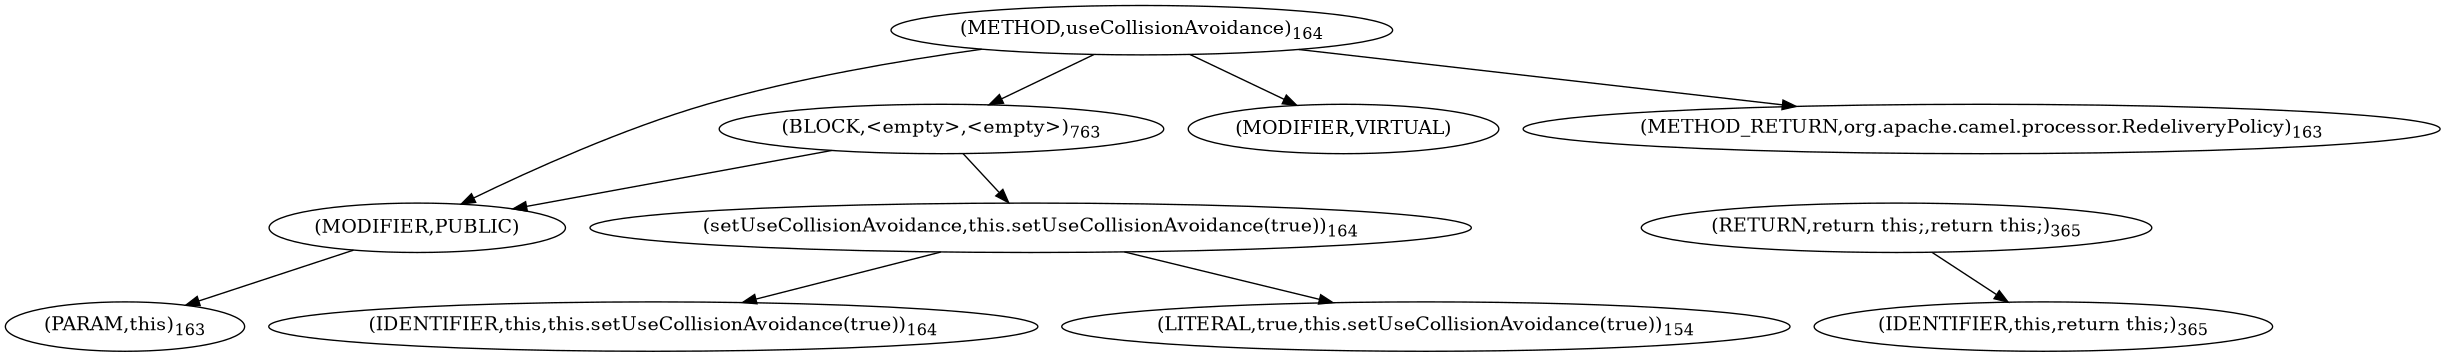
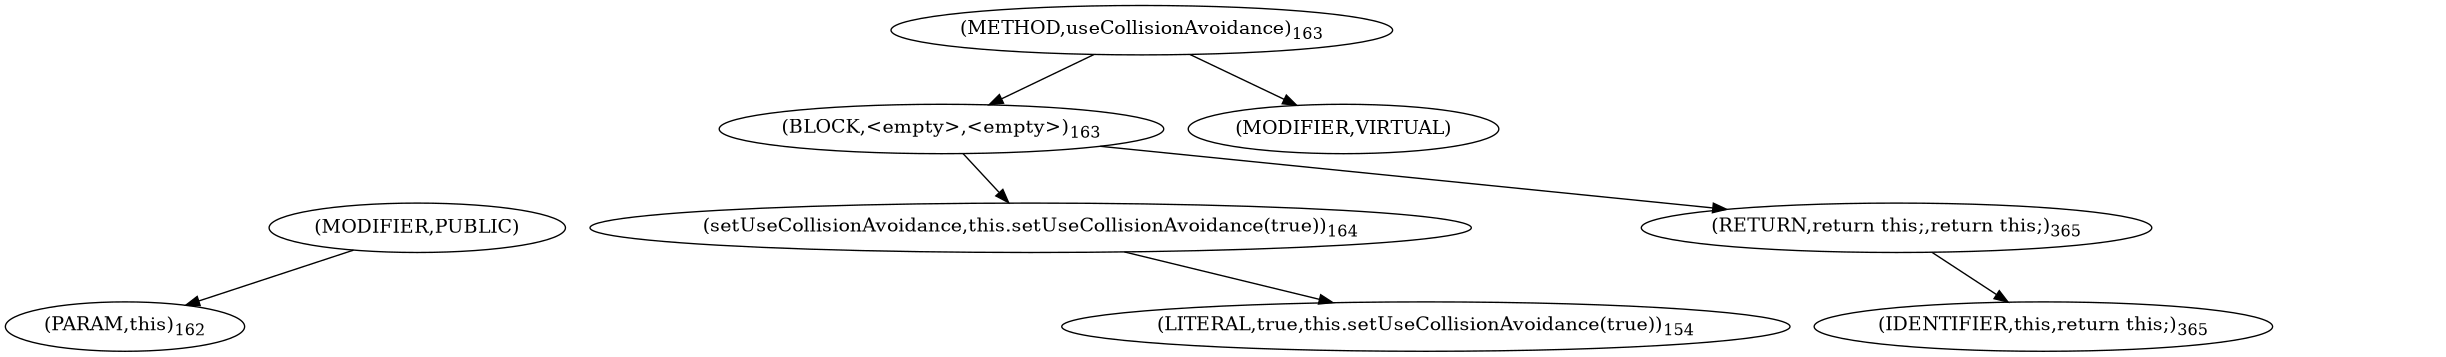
  digraph {
-   n1 [label=<(METHOD,useCollisionAvoidance)<SUB>164</SUB>>]
-   n2 [label=<(BLOCK,&lt;empty&gt;,&lt;empty&gt;)<SUB>763</SUB>>]
+   n1 [label=<(METHOD,useCollisionAvoidance)<SUB>163</SUB>>]
+   n2 [label=<(BLOCK,&lt;empty&gt;,&lt;empty&gt;)<SUB>163</SUB>>]
    n3 [label=<(MODIFIER,PUBLIC)>]
    n4 [label=<(MODIFIER,VIRTUAL)>]
-   n5 [label=<(METHOD_RETURN,org.apache.camel.processor.RedeliveryPolicy)<SUB>163</SUB>>]
-   n6 [label=<(PARAM,this)<SUB>163</SUB>>]
+   n6 [label=<(PARAM,this)<SUB>162</SUB>>]
    n7 [label=<(setUseCollisionAvoidance,this.setUseCollisionAvoidance(true))<SUB>164</SUB>>]
    n8 [label=<(RETURN,return this;,return this;)<SUB>365</SUB>>]
-   n9 [label=<(IDENTIFIER,this,this.setUseCollisionAvoidance(true))<SUB>164</SUB>>]
    n10 [label=<(LITERAL,true,this.setUseCollisionAvoidance(true))<SUB>154</SUB>>]
    n11 [label=<(IDENTIFIER,this,return this;)<SUB>365</SUB>>]
    n1 -> n2
-   n1 -> n3
    n1 -> n4
-   n1 -> n5
    n2 -> n7
-   n2 -> n3
+   n2 -> n8
    n3 -> n6
-   n7 -> n9
    n7 -> n10
    n8 -> n11
  }
